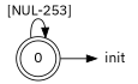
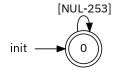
  digraph {
    rankdir=LR
    fontname="IBM Plex Sans"
    node [fontname="IBM Plex Sans"]
    edge [fontname="IBM Plex Sans"]
    0 [height=.5 shape=doublecircle width=.5]
    init [height=.5 shape=plaintext width=.5]
    0 -> 0 [label=" [NUL-253]"]
-   0 -> init
+   init -> 0
  }
